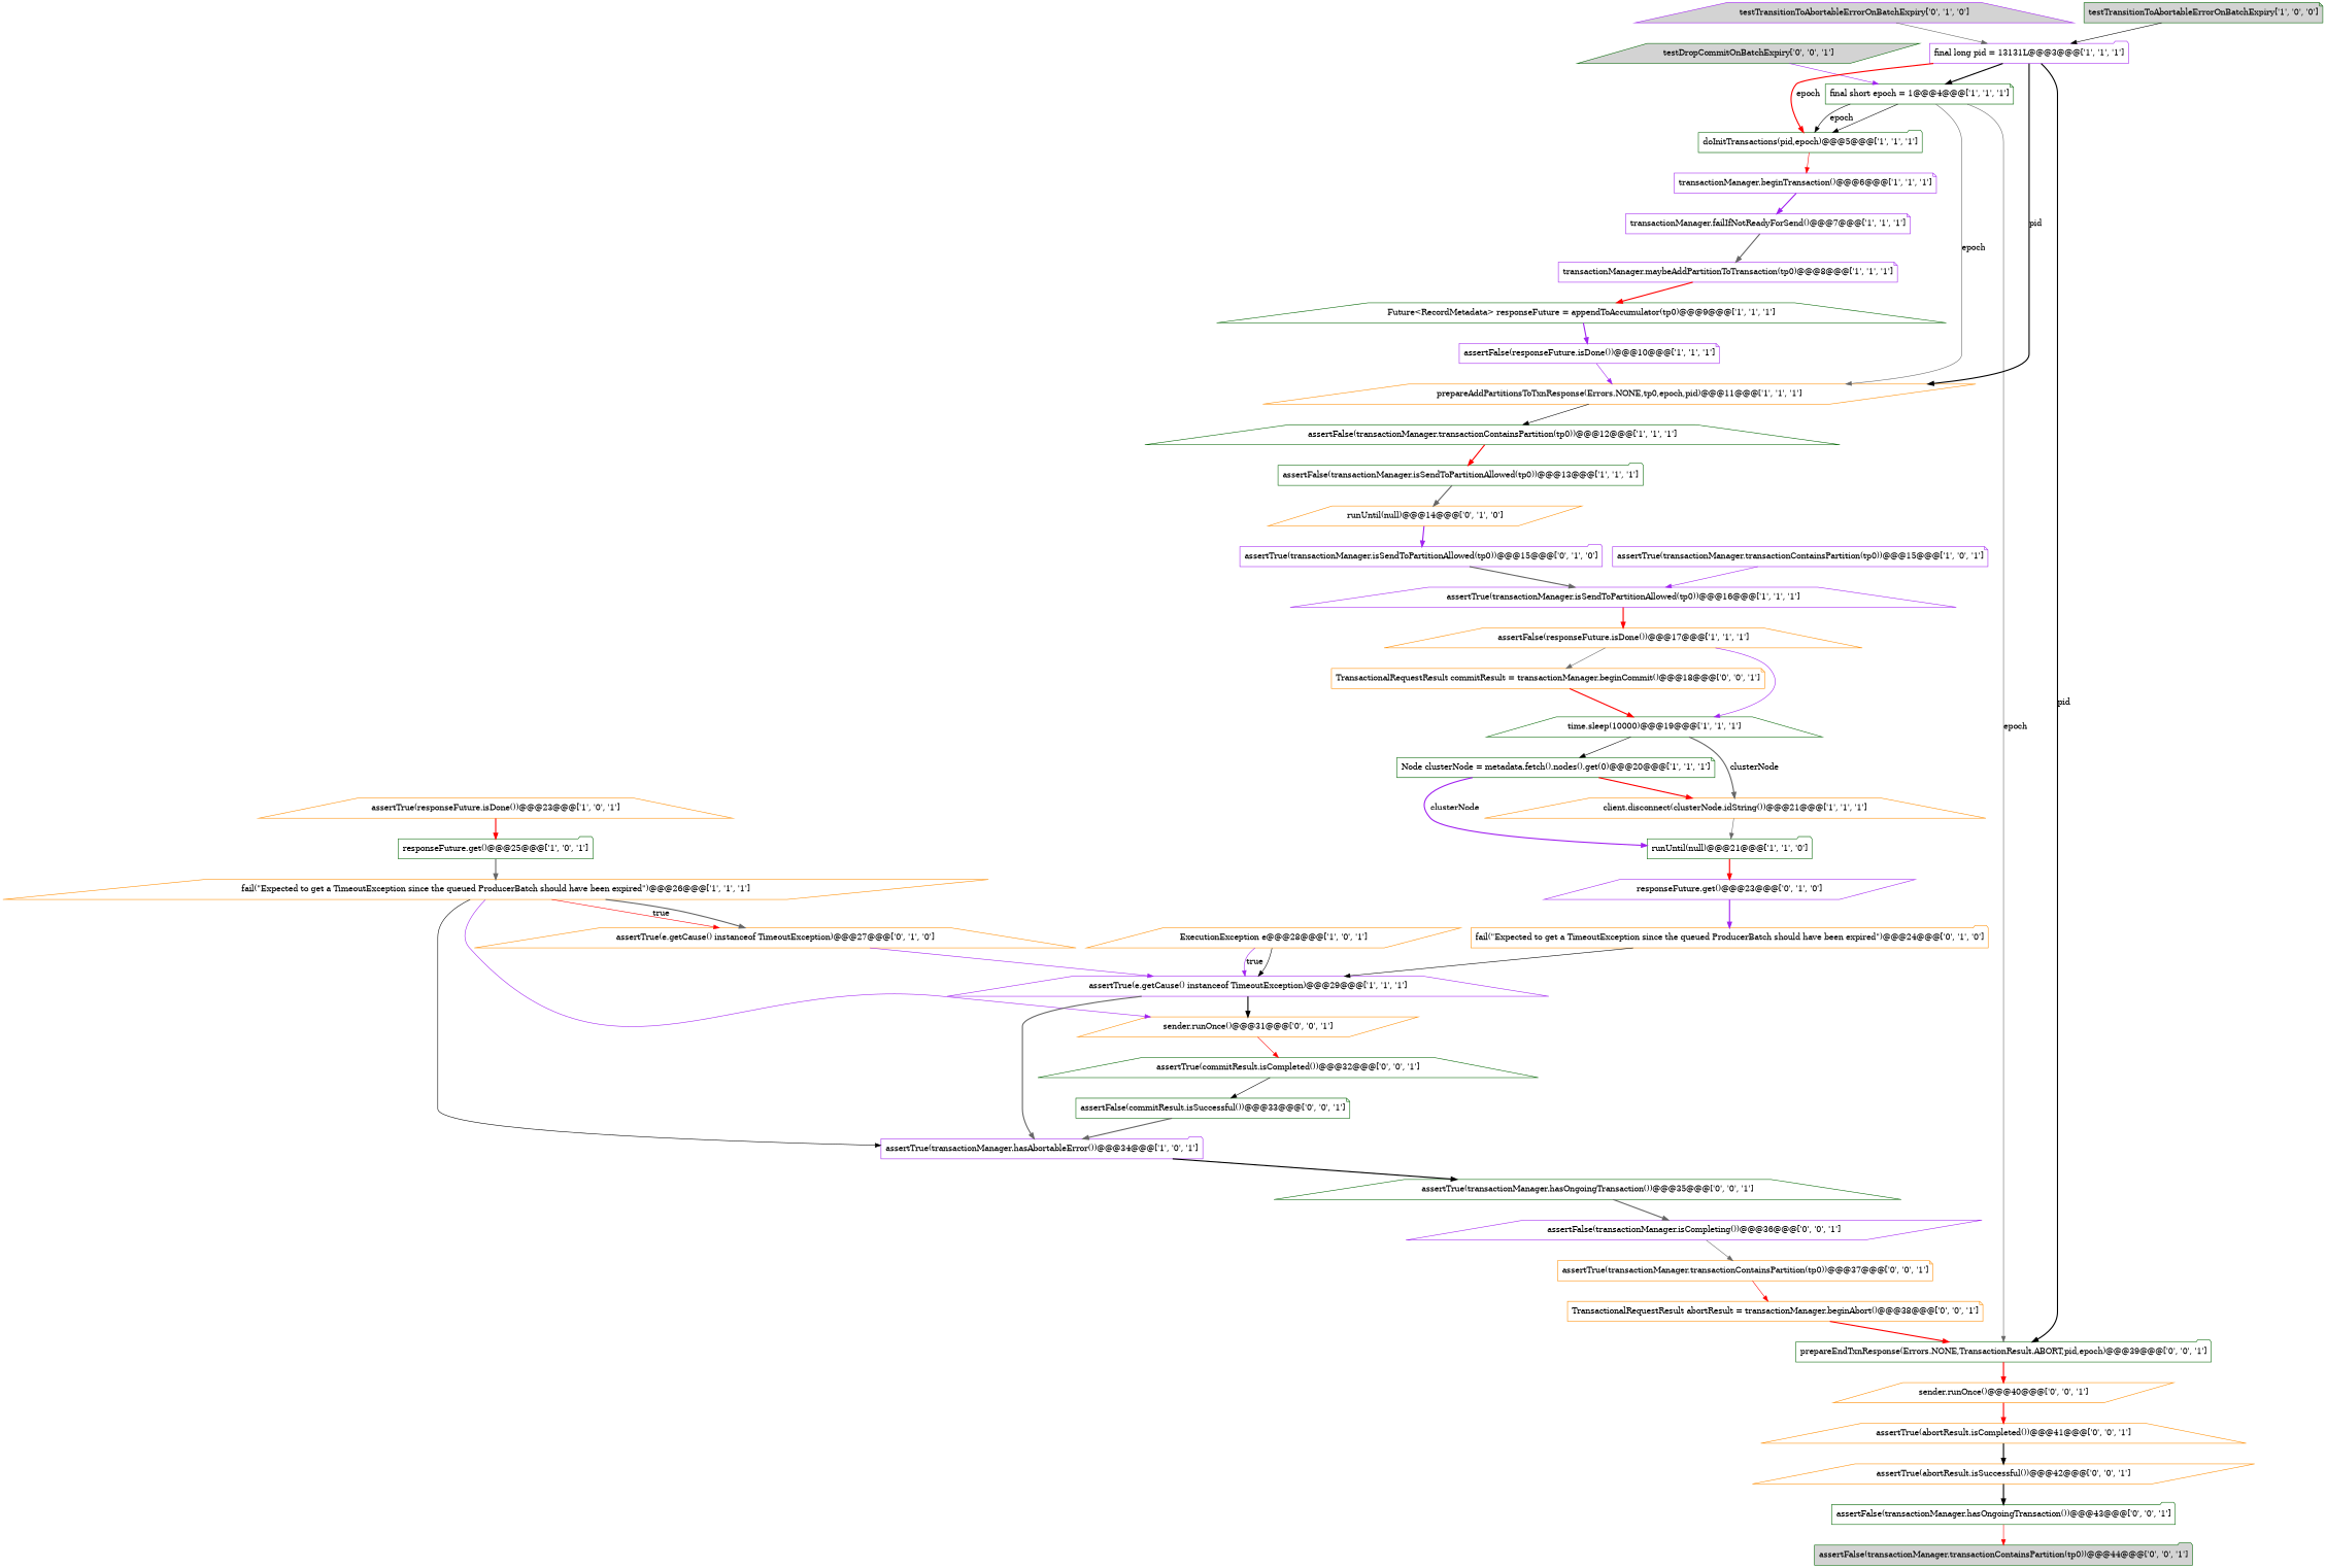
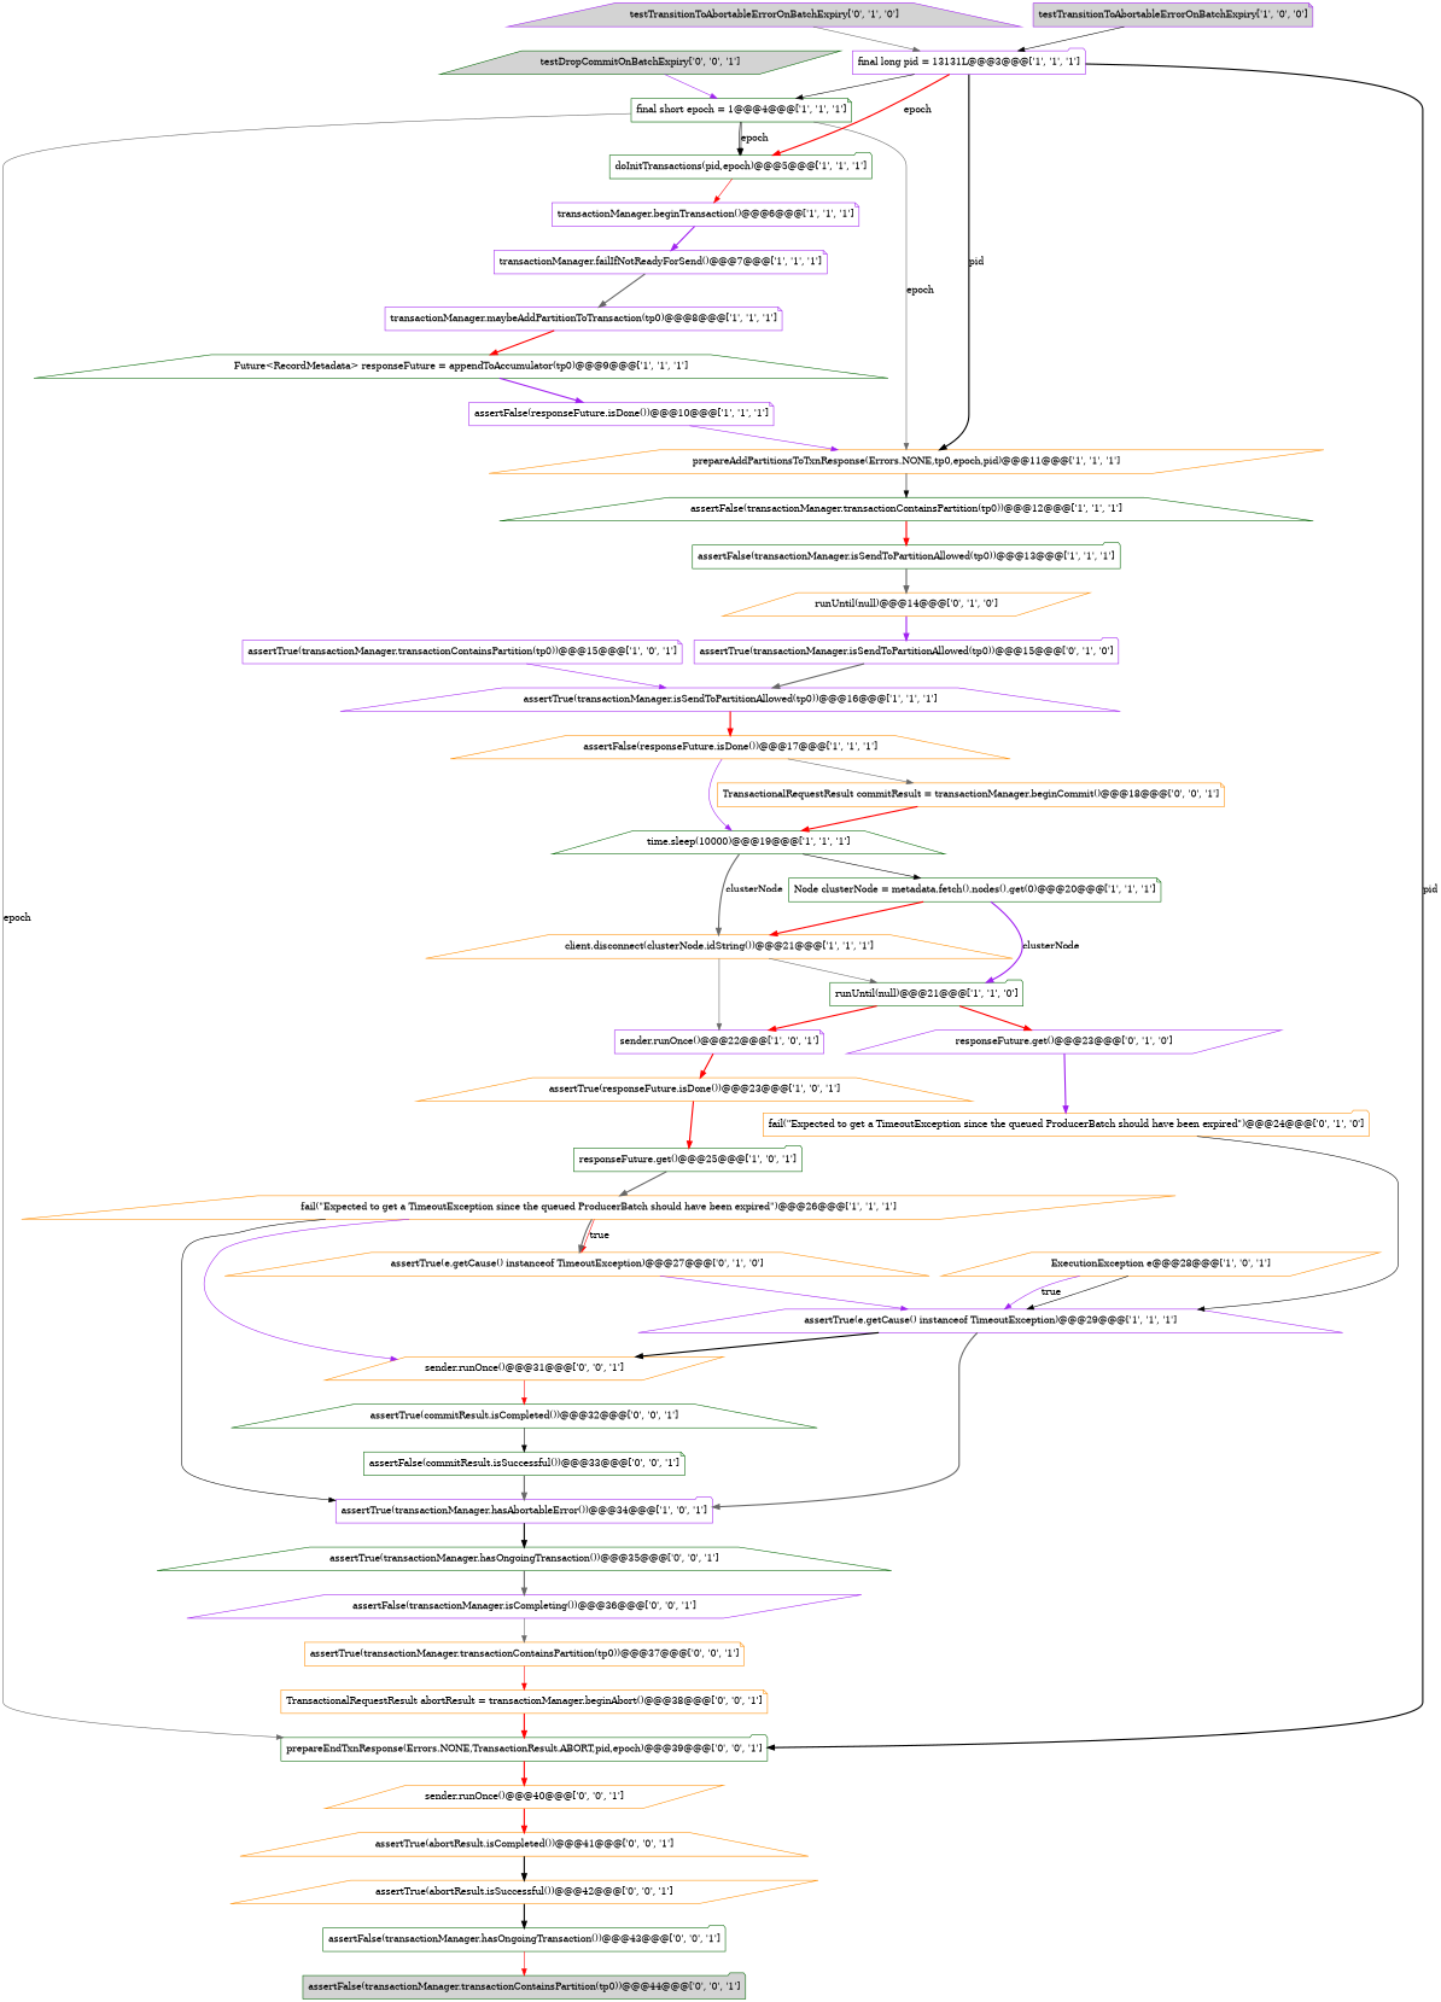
  digraph {
    node [color=darkgreen fillcolor=white shape=trapezium style=filled]
    edge [color=red style=bold]
    n1 [color=darkorange label="client.disconnect(clusterNode.idString())@@@21@@@['1', '1', '1']"]
    n2 [label="runUntil(null)@@@21@@@['1', '1', '0']" shape=folder]
+   n3 [color=purple label="sender.runOnce()@@@22@@@['1', '0', '1']" shape=note]
    n4 [color=purple label="responseFuture.get()@@@23@@@['0', '1', '0']" shape=parallelogram]
    n5 [color=darkorange label="assertTrue(responseFuture.isDone())@@@23@@@['1', '0', '1']"]
    n6 [color=darkorange label="sender.runOnce()@@@40@@@['0', '0', '1']" shape=parallelogram]
    n7 [color=darkorange label="assertTrue(abortResult.isCompleted())@@@41@@@['0', '0', '1']"]
    n8 [color=darkorange label="assertTrue(abortResult.isSuccessful())@@@42@@@['0', '0', '1']" shape=parallelogram]
    n9 [color=darkorange label="sender.runOnce()@@@31@@@['0', '0', '1']" shape=parallelogram]
    n10 [label="assertTrue(commitResult.isCompleted())@@@32@@@['0', '0', '1']"]
    n11 [label="assertFalse(commitResult.isSuccessful())@@@33@@@['0', '0', '1']" shape=note]
    n12 [color=purple label="assertFalse(responseFuture.isDone())@@@10@@@['1', '1', '1']" shape=note]
    n13 [color=darkorange label="prepareAddPartitionsToTxnResponse(Errors.NONE,tp0,epoch,pid)@@@11@@@['1', '1', '1']" shape=parallelogram]
    n14 [label="assertFalse(transactionManager.transactionContainsPartition(tp0))@@@12@@@['1', '1', '1']"]
    n15 [label="responseFuture.get()@@@25@@@['1', '0', '1']" shape=folder]
    n16 [color=darkorange label="fail(\"Expected to get a TimeoutException since the queued ProducerBatch should have been expired\")@@@26@@@['1', '1', '1']" shape=parallelogram]
    n17 [color=darkorange label="fail(\"Expected to get a TimeoutException since the queued ProducerBatch should have been expired\")@@@24@@@['0', '1', '0']" shape=folder]
    n18 [color=darkorange label="assertTrue(e.getCause() instanceof TimeoutException)@@@27@@@['0', '1', '0']"]
    n19 [color=purple label="assertTrue(e.getCause() instanceof TimeoutException)@@@29@@@['1', '1', '1']"]
    n20 [color=purple label="assertTrue(transactionManager.hasAbortableError())@@@34@@@['1', '0', '1']" shape=folder]
    n21 [color=darkorange label="runUntil(null)@@@14@@@['0', '1', '0']" shape=parallelogram]
    n22 [color=purple label="assertTrue(transactionManager.isSendToPartitionAllowed(tp0))@@@15@@@['0', '1', '0']" shape=folder]
    n23 [color=purple label="assertTrue(transactionManager.isSendToPartitionAllowed(tp0))@@@16@@@['1', '1', '1']"]
    n24 [color=purple label="assertFalse(transactionManager.isCompleting())@@@36@@@['0', '0', '1']" shape=parallelogram]
    n25 [color=darkorange label="assertTrue(transactionManager.transactionContainsPartition(tp0))@@@37@@@['0', '0', '1']" shape=note]
    n26 [color=darkorange label="TransactionalRequestResult abortResult = transactionManager.beginAbort()@@@38@@@['0', '0', '1']" shape=note]
    n27 [label="Future<RecordMetadata> responseFuture = appendToAccumulator(tp0)@@@9@@@['1', '1', '1']"]
    n28 [label="assertTrue(transactionManager.hasOngoingTransaction())@@@35@@@['0', '0', '1']"]
    n29 [color=purple label="transactionManager.beginTransaction()@@@6@@@['1', '1', '1']" shape=note]
    n30 [color=purple label="transactionManager.failIfNotReadyForSend()@@@7@@@['1', '1', '1']" shape=note]
    n31 [color=purple label="transactionManager.maybeAddPartitionToTransaction(tp0)@@@8@@@['1', '1', '1']" shape=note]
    n32 [color=darkorange label="assertFalse(responseFuture.isDone())@@@17@@@['1', '1', '1']"]
    n33 [label="time.sleep(10000)@@@19@@@['1', '1', '1']"]
    n34 [color=darkorange label="TransactionalRequestResult commitResult = transactionManager.beginCommit()@@@18@@@['0', '0', '1']" shape=note]
    n35 [label="Node clusterNode = metadata.fetch().nodes().get(0)@@@20@@@['1', '1', '1']" shape=note]
    n36 [color=purple label="assertTrue(transactionManager.transactionContainsPartition(tp0))@@@15@@@['1', '0', '1']" shape=note]
    n37 [fillcolor=lightgray label="assertFalse(transactionManager.transactionContainsPartition(tp0))@@@44@@@['0', '0', '1']" shape=folder]
    n38 [color=darkorange label="ExecutionException e@@@28@@@['1', '0', '1']" shape=parallelogram]
    n39 [fillcolor=lightgray label="testDropCommitOnBatchExpiry['0', '0', '1']" shape=parallelogram]
    n40 [label="final short epoch = 1@@@4@@@['1', '1', '1']" shape=note]
    n41 [color=purple label="final long pid = 13131L@@@3@@@['1', '1', '1']" shape=folder]
    n42 [label="prepareEndTxnResponse(Errors.NONE,TransactionResult.ABORT,pid,epoch)@@@39@@@['0', '0', '1']" shape=folder]
    n43 [label="doInitTransactions(pid,epoch)@@@5@@@['1', '1', '1']" shape=folder]
    n44 [label="assertFalse(transactionManager.hasOngoingTransaction())@@@43@@@['0', '0', '1']" shape=folder]
    n45 [color=purple fillcolor=lightgray label="testTransitionToAbortableErrorOnBatchExpiry['0', '1', '0']"]
-   n46 [fillcolor=lightgray label="testTransitionToAbortableErrorOnBatchExpiry['1', '0', '0']" shape=note]
+   n46 [color=purple fillcolor=lightgray label="testTransitionToAbortableErrorOnBatchExpiry['1', '0', '0']" shape=note]
    n47 [label="assertFalse(transactionManager.isSendToPartitionAllowed(tp0))@@@13@@@['1', '1', '1']" shape=folder]
    n1 -> n2 [color=gray40 style=solid]
+   n1 -> n3 [color=gray40 style=solid]
+   n2 -> n3
    n2 -> n4
+   n3 -> n5
    n4 -> n17 [color=purple]
    n5 -> n15
    n6 -> n7
    n7 -> n8 [color=black]
    n8 -> n44 [color=black]
    n9 -> n10 [style=solid]
    n10 -> n11 [color=black style=solid]
    n11 -> n20 [color=gray40]
    n12 -> n13 [color=purple style=solid]
    n13 -> n14 [color=black style=solid]
    n14 -> n47
    n15 -> n16 [color=gray40]
    n16 -> n9 [color=purple style=solid]
    n16 -> n18 [label=true style=solid]
    n16 -> n18 [color=gray40]
    n16 -> n20 [color=black style=solid]
    n17 -> n19 [color=black style=solid]
    n18 -> n19 [color=purple style=solid]
    n19 -> n9 [color=black]
    n19 -> n20 [color=gray40]
    n20 -> n28 [color=black]
    n21 -> n22 [color=purple]
    n22 -> n23 [color=gray40]
    n23 -> n32
    n24 -> n25 [color=gray40 style=solid]
    n25 -> n26 [style=solid]
    n26 -> n42
    n27 -> n12 [color=purple]
    n28 -> n24 [color=gray40]
    n29 -> n30 [color=purple]
    n30 -> n31 [color=gray40]
    n31 -> n27
    n32 -> n33 [color=purple style=solid]
    n32 -> n34 [color=gray40 style=solid]
    n33 -> n1 [color=gray40 label=clusterNode]
    n33 -> n35 [color=black style=solid]
    n34 -> n33
    n35 -> n1
    n35 -> n2 [color=purple label=clusterNode]
    n36 -> n23 [color=purple style=solid]
    n38 -> n19 [color=black style=solid]
    n38 -> n19 [color=purple label=true style=solid]
    n39 -> n40 [color=purple style=solid]
    n40 -> n13 [color=gray40 label=epoch style=solid]
    n40 -> n42 [color=gray40 label=epoch style=solid]
    n40 -> n43 [color=black style=solid]
    n40 -> n43 [color=black label=epoch style=solid]
    n41 -> n13 [color=black label=pid]
-   n41 -> n40 [color=black]
+   n41 -> n40 [color=black style=solid]
    n41 -> n42 [color=black label=pid]
    n41 -> n43 [label=epoch]
    n42 -> n6
    n43 -> n29 [style=solid]
    n44 -> n37 [style=solid]
    n45 -> n41 [color=gray40 style=solid]
    n46 -> n41 [color=black style=solid]
    n47 -> n21 [color=gray40]
  }
